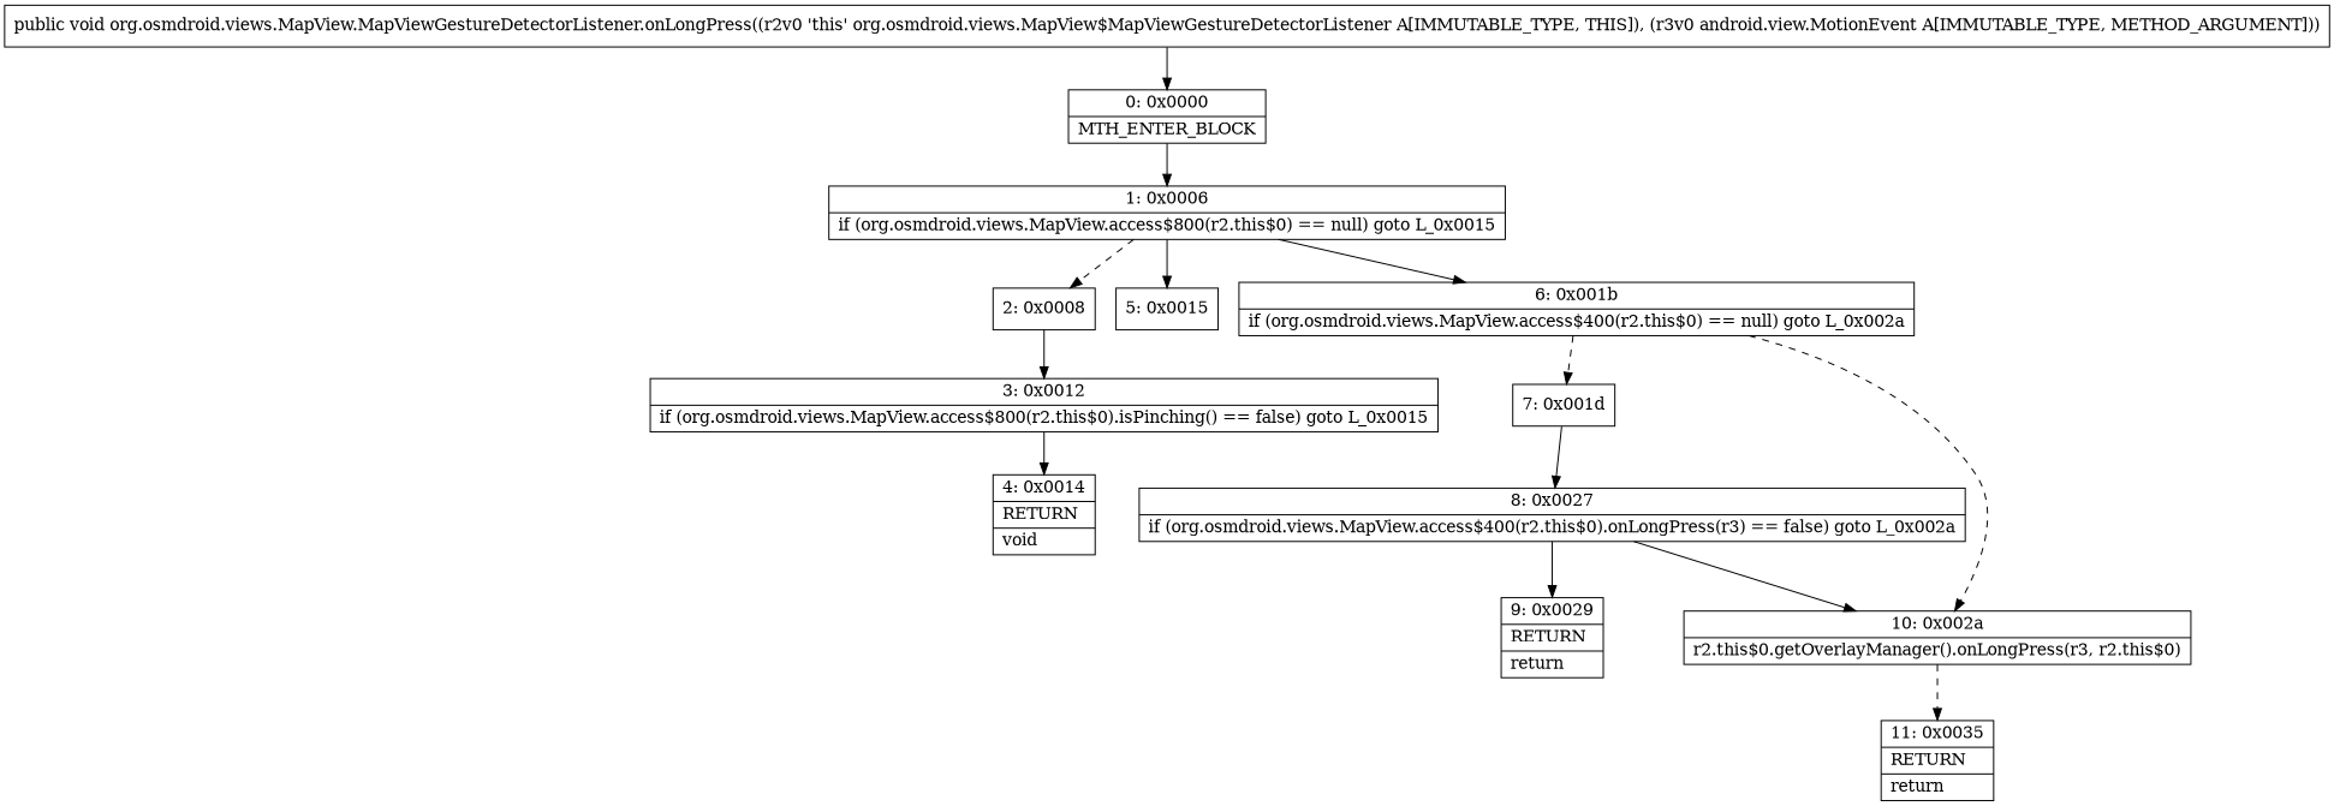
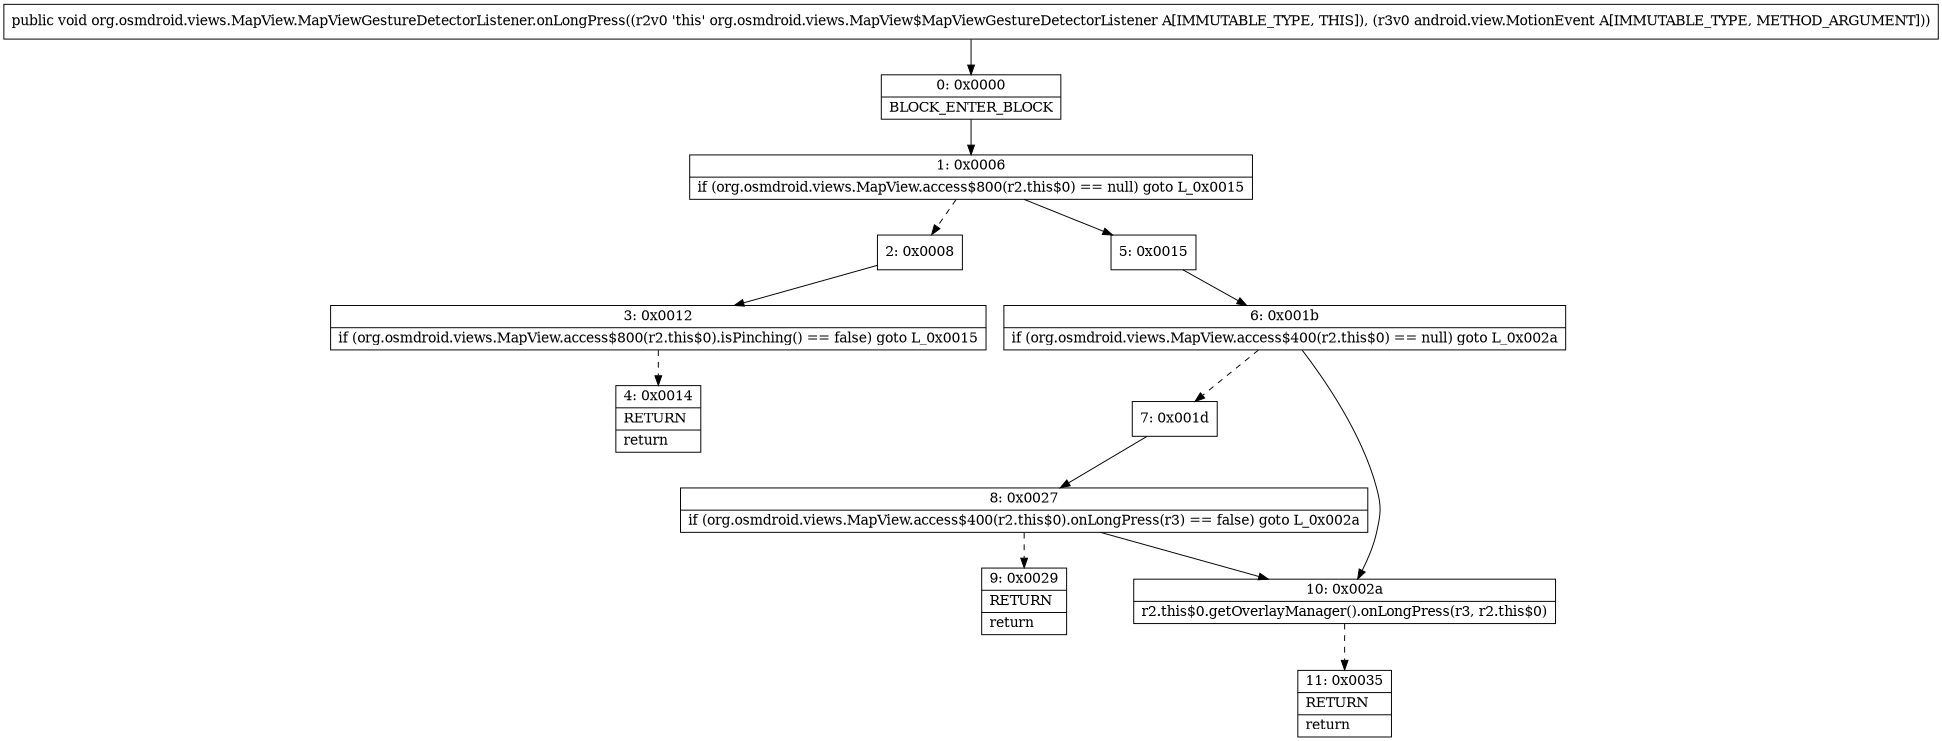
  digraph {
    node [shape=record]
-   n1 [label="{0\:\ 0x0000|MTH_ENTER_BLOCK\l}"]
+   n1 [label="{0\:\ 0x0000|BLOCK_ENTER_BLOCK\l}"]
    n2 [label="{1\:\ 0x0006|if (org.osmdroid.views.MapView.access$800(r2.this$0) == null) goto L_0x0015\l}"]
    n3 [label="{2\:\ 0x0008}"]
    n4 [label="{5\:\ 0x0015}"]
    n5 [label="{3\:\ 0x0012|if (org.osmdroid.views.MapView.access$800(r2.this$0).isPinching() == false) goto L_0x0015\l}"]
    n6 [label="{6\:\ 0x001b|if (org.osmdroid.views.MapView.access$400(r2.this$0) == null) goto L_0x002a\l}"]
-   n7 [label="{4\:\ 0x0014|RETURN\l|void\l}"]
+   n7 [label="{4\:\ 0x0014|RETURN\l|return\l}"]
    n8 [label="{7\:\ 0x001d}"]
    n9 [label="{10\:\ 0x002a|r2.this$0.getOverlayManager().onLongPress(r3, r2.this$0)\l}"]
    n10 [label="{8\:\ 0x0027|if (org.osmdroid.views.MapView.access$400(r2.this$0).onLongPress(r3) == false) goto L_0x002a\l}"]
    n11 [label="{11\:\ 0x0035|RETURN\l|return\l}"]
    n12 [label="{9\:\ 0x0029|RETURN\l|return\l}"]
    n13 [label="{public void org.osmdroid.views.MapView.MapViewGestureDetectorListener.onLongPress((r2v0 'this' org.osmdroid.views.MapView$MapViewGestureDetectorListener A[IMMUTABLE_TYPE, THIS]), (r3v0 android.view.MotionEvent A[IMMUTABLE_TYPE, METHOD_ARGUMENT])) }"]
    n1 -> n2
    n2 -> n3 [style=dashed]
    n2 -> n4
    n3 -> n5
-   n2 -> n6
-   n5 -> n7 [style=solid]
+   n4 -> n6
+   n5 -> n7 [style=dashed]
    n6 -> n8 [style=dashed]
-   n6 -> n9 [style=dashed]
+   n6 -> n9
    n8 -> n10
    n9 -> n11 [style=dashed]
    n10 -> n9
-   n10 -> n12 [style=solid]
+   n10 -> n12 [style=dashed]
    n13 -> n1
  }
